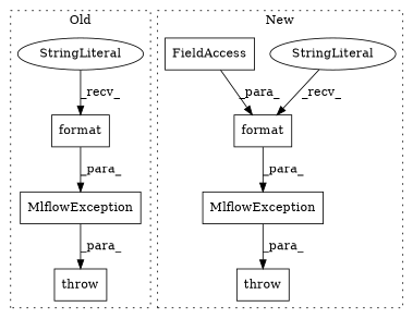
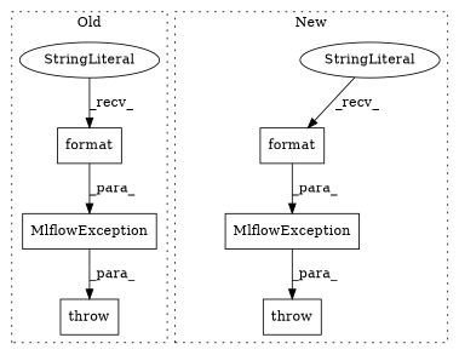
  digraph {
    node [a=32 l=6 shape=box]
    n1 [a=53 label=throw s=10116]
    n2 [l="16,1" label=MlflowException s="10122,10249"]
    n3 [l="14,2" label=format s="10183,10223"]
    n4 [a=45 l=44 label=StringLiteral s=10138 shape=ellipse]
    n5 [l="16,1" label=MlflowException s="11978,12211"]
    n6 [a=53 label=throw s=11972]
    n7 [l="7,1" label=format s="12139,12186"]
    n8 [a=45 l=144 label=StringLiteral s=11994 shape=ellipse]
-   n9 [a=22 l=9 label=FieldAccess s=12146]
    subgraph cluster_1 {
      label=Old
      style=dotted
      n1
      n2
      n3
      n4
    }
    subgraph cluster_2 {
      label=New
      style=dotted
      n5
      n6
      n7
      n8
-     n9
    }
    n2 -> n1 [label=_para_]
    n3 -> n2 [label=_para_]
    n4 -> n3 [label=_recv_]
    n5 -> n6 [label=_para_]
    n7 -> n5 [label=_para_]
    n8 -> n7 [label=_recv_]
-   n9 -> n7 [label=_para_]
  }
